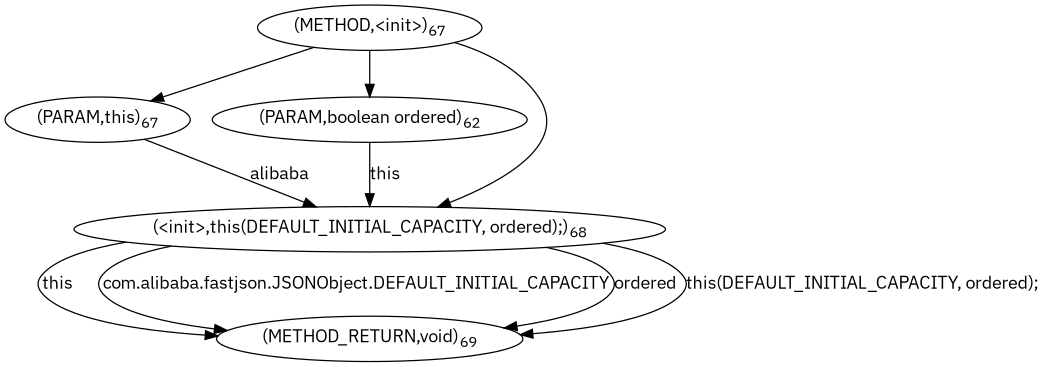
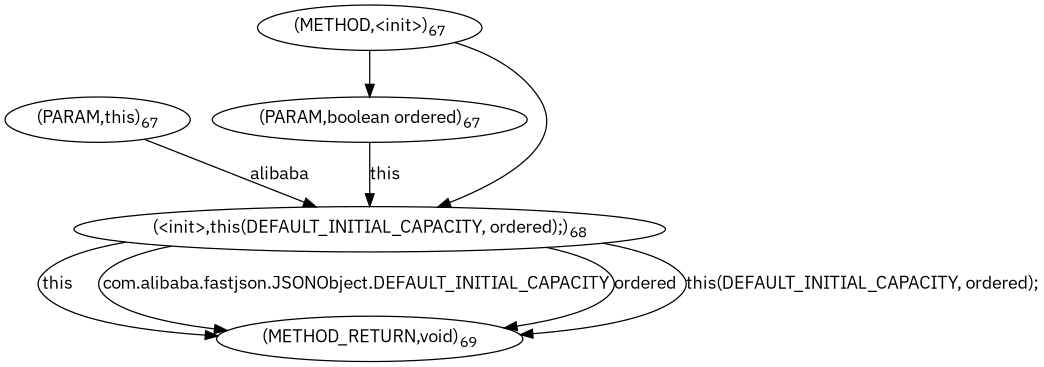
  digraph {
    fontname="IBM Plex Sans"
    node [fontname="IBM Plex Sans"]
    edge [fontname="IBM Plex Sans"]
    n1 [label=<(METHOD,&lt;init&gt;)<SUB>67</SUB>>]
    n2 [label=<(PARAM,this)<SUB>67</SUB>>]
-   n3 [label=<(PARAM,boolean ordered)<SUB>62</SUB>>]
+   n3 [label=<(PARAM,boolean ordered)<SUB>67</SUB>>]
    n4 [label=<(&lt;init&gt;,this(DEFAULT_INITIAL_CAPACITY, ordered);)<SUB>68</SUB>>]
    n5 [label=<(METHOD_RETURN,void)<SUB>69</SUB>>]
-   n1 -> n2
    n1 -> n3
    n1 -> n4
    n2 -> n4 [label=alibaba]
    n3 -> n4 [label=this]
    n4 -> n5 [label=this]
    n4 -> n5 [label="com.alibaba.fastjson.JSONObject.DEFAULT_INITIAL_CAPACITY"]
    n4 -> n5 [label=ordered]
    n4 -> n5 [label="this(DEFAULT_INITIAL_CAPACITY, ordered);"]
  }
